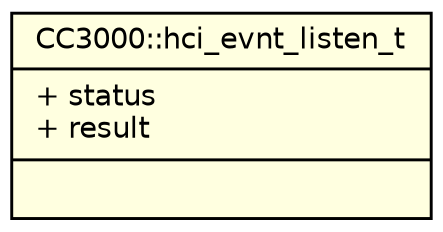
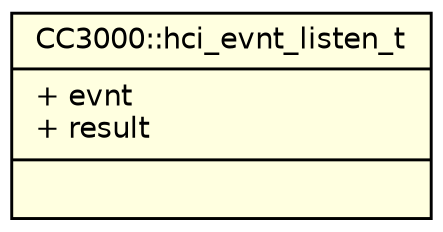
  digraph {
-   n1 [color=black fillcolor=lightyellow fontcolor=black fontname=Helvetica fontsize=10 height=0.2 label="{CC3000::hci_evnt_listen_t\n|+ status\l+ result\l|}" shape=record style=filled width=0.4]
+   n1 [color=black fillcolor=lightyellow fontcolor=black fontname=Helvetica fontsize=10 height=0.2 label="{CC3000::hci_evnt_listen_t\n|+ evnt\l+ result\l|}" shape=record style=filled width=0.4]
  }
